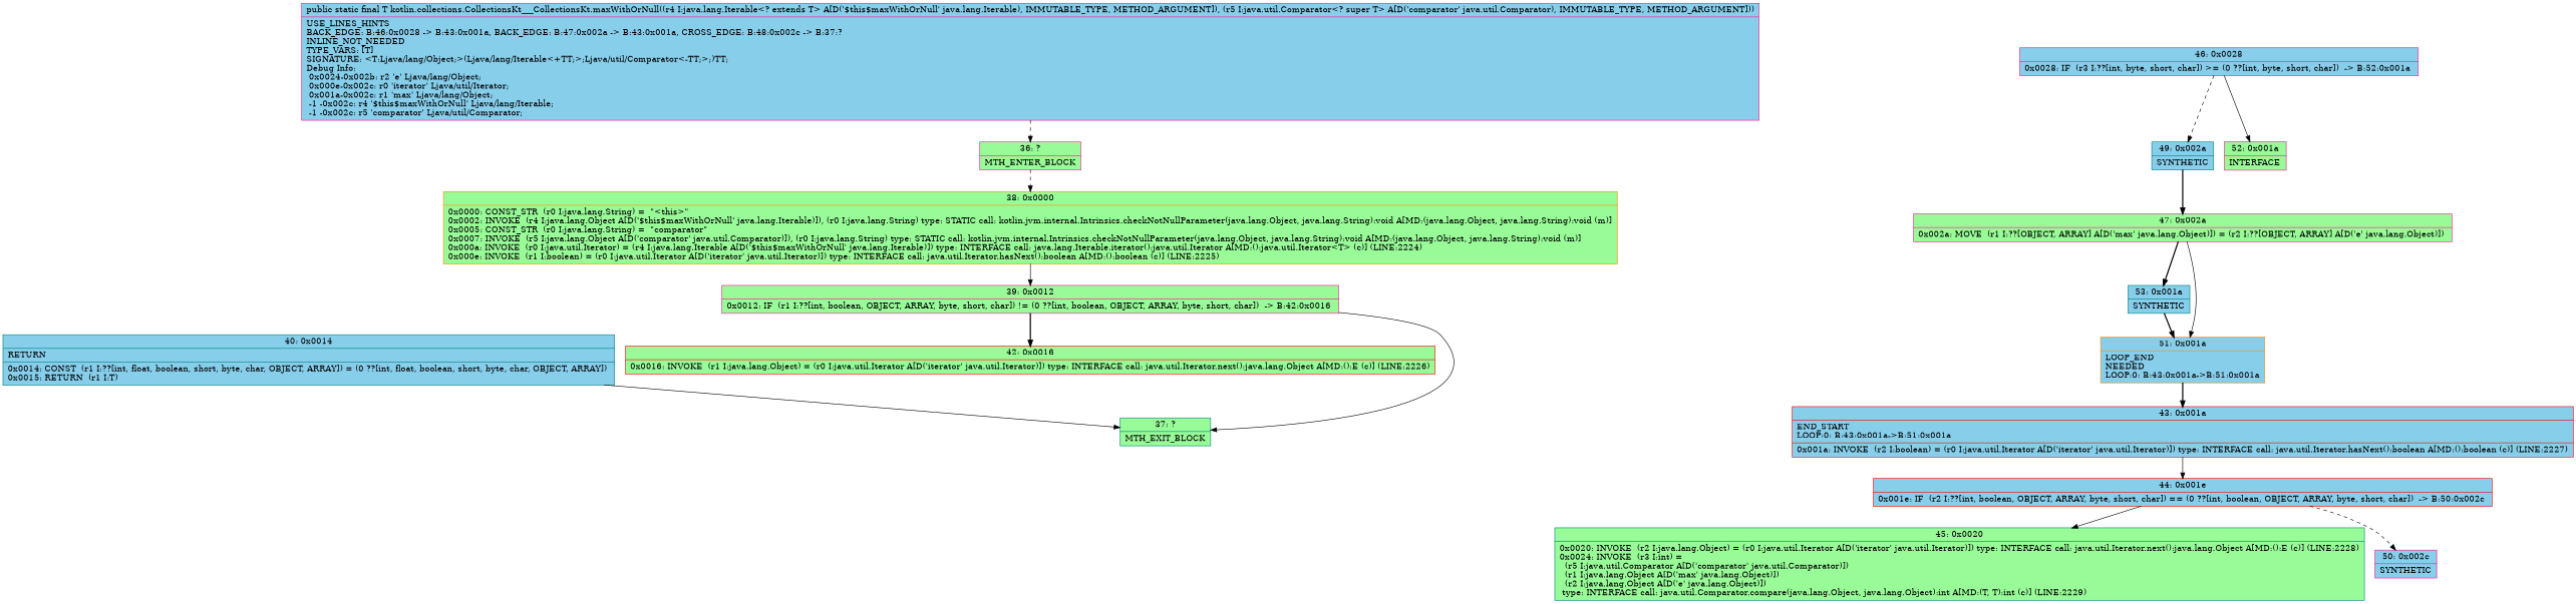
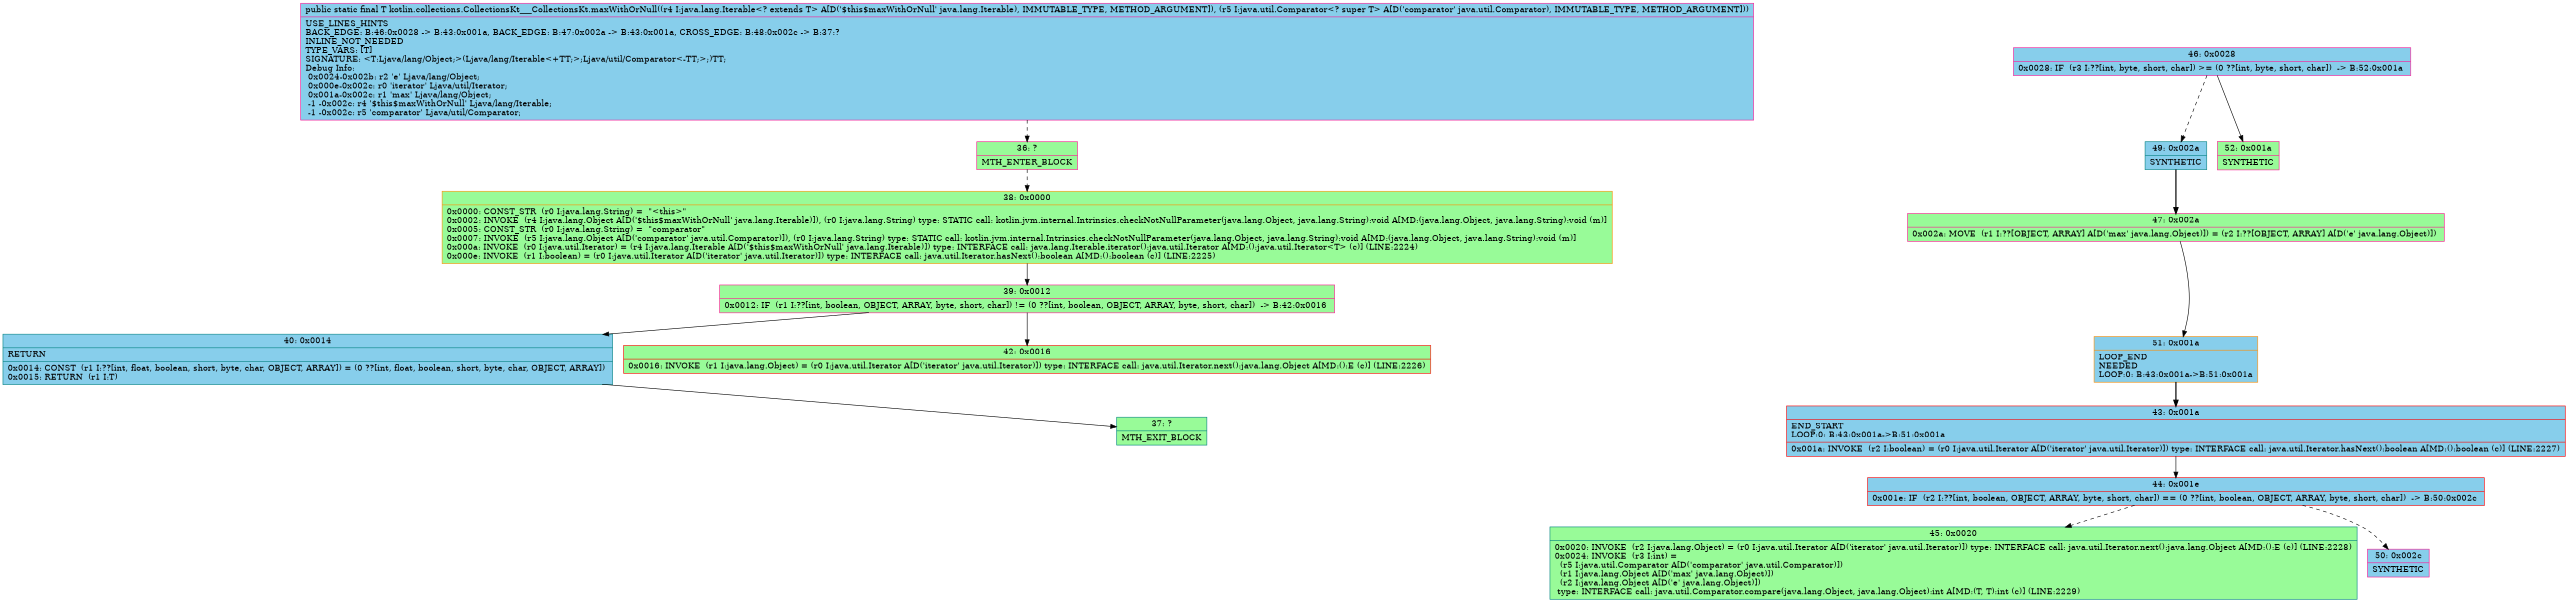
  digraph {
    node [color=deeppink fillcolor=skyblue shape=record style=filled]
    edge [style=solid]
    n1 [fillcolor=palegreen label="{36\:\ ?|MTH_ENTER_BLOCK\l}"]
    n2 [color=darkorange fillcolor=palegreen label="{38\:\ 0x0000|0x0000: CONST_STR  (r0 I:java.lang.String) =  \"\<this\>\" \l0x0002: INVOKE  (r4 I:java.lang.Object A[D('$this$maxWithOrNull' java.lang.Iterable)]), (r0 I:java.lang.String) type: STATIC call: kotlin.jvm.internal.Intrinsics.checkNotNullParameter(java.lang.Object, java.lang.String):void A[MD:(java.lang.Object, java.lang.String):void (m)]\l0x0005: CONST_STR  (r0 I:java.lang.String) =  \"comparator\" \l0x0007: INVOKE  (r5 I:java.lang.Object A[D('comparator' java.util.Comparator)]), (r0 I:java.lang.String) type: STATIC call: kotlin.jvm.internal.Intrinsics.checkNotNullParameter(java.lang.Object, java.lang.String):void A[MD:(java.lang.Object, java.lang.String):void (m)]\l0x000a: INVOKE  (r0 I:java.util.Iterator) = (r4 I:java.lang.Iterable A[D('$this$maxWithOrNull' java.lang.Iterable)]) type: INTERFACE call: java.lang.Iterable.iterator():java.util.Iterator A[MD:():java.util.Iterator\<T\> (c)] (LINE:2224)\l0x000e: INVOKE  (r1 I:boolean) = (r0 I:java.util.Iterator A[D('iterator' java.util.Iterator)]) type: INTERFACE call: java.util.Iterator.hasNext():boolean A[MD:():boolean (c)] (LINE:2225)\l}"]
    n3 [fillcolor=palegreen label="{39\:\ 0x0012|0x0012: IF  (r1 I:??[int, boolean, OBJECT, ARRAY, byte, short, char]) != (0 ??[int, boolean, OBJECT, ARRAY, byte, short, char])  \-\> B:42:0x0016 \l}"]
    n4 [color=teal label="{40\:\ 0x0014|RETURN\l|0x0014: CONST  (r1 I:??[int, float, boolean, short, byte, char, OBJECT, ARRAY]) = (0 ??[int, float, boolean, short, byte, char, OBJECT, ARRAY]) \l0x0015: RETURN  (r1 I:T) \l}"]
    n5 [color=red fillcolor=palegreen label="{42\:\ 0x0016|0x0016: INVOKE  (r1 I:java.lang.Object) = (r0 I:java.util.Iterator A[D('iterator' java.util.Iterator)]) type: INTERFACE call: java.util.Iterator.next():java.lang.Object A[MD:():E (c)] (LINE:2226)\l}"]
    n6 [color=teal fillcolor=palegreen label="{37\:\ ?|MTH_EXIT_BLOCK\l}"]
    n7 [color=red label="{43\:\ 0x001a|END_START\lLOOP:0: B:43:0x001a\-\>B:51:0x001a\l|0x001a: INVOKE  (r2 I:boolean) = (r0 I:java.util.Iterator A[D('iterator' java.util.Iterator)]) type: INTERFACE call: java.util.Iterator.hasNext():boolean A[MD:():boolean (c)] (LINE:2227)\l}"]
    n8 [color=red label="{44\:\ 0x001e|0x001e: IF  (r2 I:??[int, boolean, OBJECT, ARRAY, byte, short, char]) == (0 ??[int, boolean, OBJECT, ARRAY, byte, short, char])  \-\> B:50:0x002c \l}"]
    n9 [color=teal fillcolor=palegreen label="{45\:\ 0x0020|0x0020: INVOKE  (r2 I:java.lang.Object) = (r0 I:java.util.Iterator A[D('iterator' java.util.Iterator)]) type: INTERFACE call: java.util.Iterator.next():java.lang.Object A[MD:():E (c)] (LINE:2228)\l0x0024: INVOKE  (r3 I:int) = \l  (r5 I:java.util.Comparator A[D('comparator' java.util.Comparator)])\l  (r1 I:java.lang.Object A[D('max' java.lang.Object)])\l  (r2 I:java.lang.Object A[D('e' java.lang.Object)])\l type: INTERFACE call: java.util.Comparator.compare(java.lang.Object, java.lang.Object):int A[MD:(T, T):int (c)] (LINE:2229)\l}"]
    n10 [label="{50\:\ 0x002c|SYNTHETIC\l}"]
    n11 [label="{46\:\ 0x0028|0x0028: IF  (r3 I:??[int, byte, short, char]) \>= (0 ??[int, byte, short, char])  \-\> B:52:0x001a \l}"]
    n12 [color=teal label="{49\:\ 0x002a|SYNTHETIC\l}"]
-   n13 [fillcolor=palegreen label="{52\:\ 0x001a|INTERFACE\l}"]
+   n13 [fillcolor=palegreen label="{52\:\ 0x001a|SYNTHETIC\l}"]
    n14 [fillcolor=palegreen label="{47\:\ 0x002a|0x002a: MOVE  (r1 I:??[OBJECT, ARRAY] A[D('max' java.lang.Object)]) = (r2 I:??[OBJECT, ARRAY] A[D('e' java.lang.Object)]) \l}"]
-   n15 [color=teal label="{53\:\ 0x001a|SYNTHETIC\l}"]
    n16 [color=darkorange label="{51\:\ 0x001a|LOOP_END\lNEEDED\lLOOP:0: B:43:0x001a\-\>B:51:0x001a\l}"]
    n17 [label="{public static final T kotlin.collections.CollectionsKt___CollectionsKt.maxWithOrNull((r4 I:java.lang.Iterable\<? extends T\> A[D('$this$maxWithOrNull' java.lang.Iterable), IMMUTABLE_TYPE, METHOD_ARGUMENT]), (r5 I:java.util.Comparator\<? super T\> A[D('comparator' java.util.Comparator), IMMUTABLE_TYPE, METHOD_ARGUMENT]))  | USE_LINES_HINTS\lBACK_EDGE: B:46:0x0028 \-\> B:43:0x001a, BACK_EDGE: B:47:0x002a \-\> B:43:0x001a, CROSS_EDGE: B:48:0x002c \-\> B:37:?\lINLINE_NOT_NEEDED\lTYPE_VARS: [T]\lSIGNATURE: \<T:Ljava\/lang\/Object;\>(Ljava\/lang\/Iterable\<+TT;\>;Ljava\/util\/Comparator\<\-TT;\>;)TT;\lDebug Info:\l  0x0024\-0x002b: r2 'e' Ljava\/lang\/Object;\l  0x000e\-0x002c: r0 'iterator' Ljava\/util\/Iterator;\l  0x001a\-0x002c: r1 'max' Ljava\/lang\/Object;\l  \-1 \-0x002c: r4 '$this$maxWithOrNull' Ljava\/lang\/Iterable;\l  \-1 \-0x002c: r5 'comparator' Ljava\/util\/Comparator;\l}"]
    n1 -> n2 [style=dashed]
    n2 -> n3
-   n3 -> n6
-   n3 -> n5 [style=bold]
+   n3 -> n4
+   n3 -> n5
    n4 -> n6
    n7 -> n8
-   n8 -> n9
+   n8 -> n9 [style=dashed]
    n8 -> n10 [style=dashed]
    n11 -> n12 [style=dashed]
    n11 -> n13
    n12 -> n14 [style=bold]
-   n14 -> n15 [style=bold]
    n14 -> n16
-   n15 -> n16 [style=bold]
    n16 -> n7 [style=bold]
    n17 -> n1 [style=dashed]
  }
